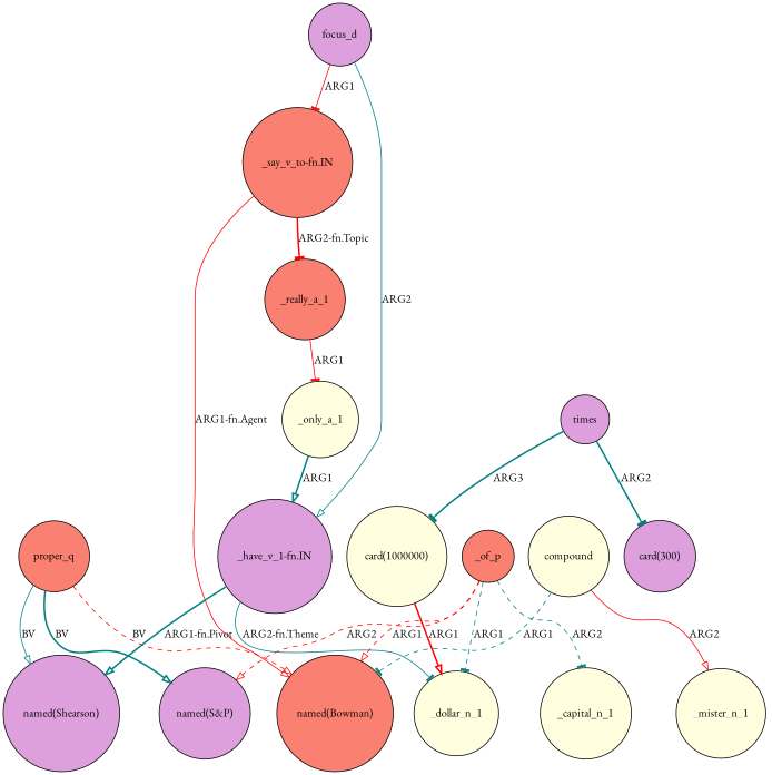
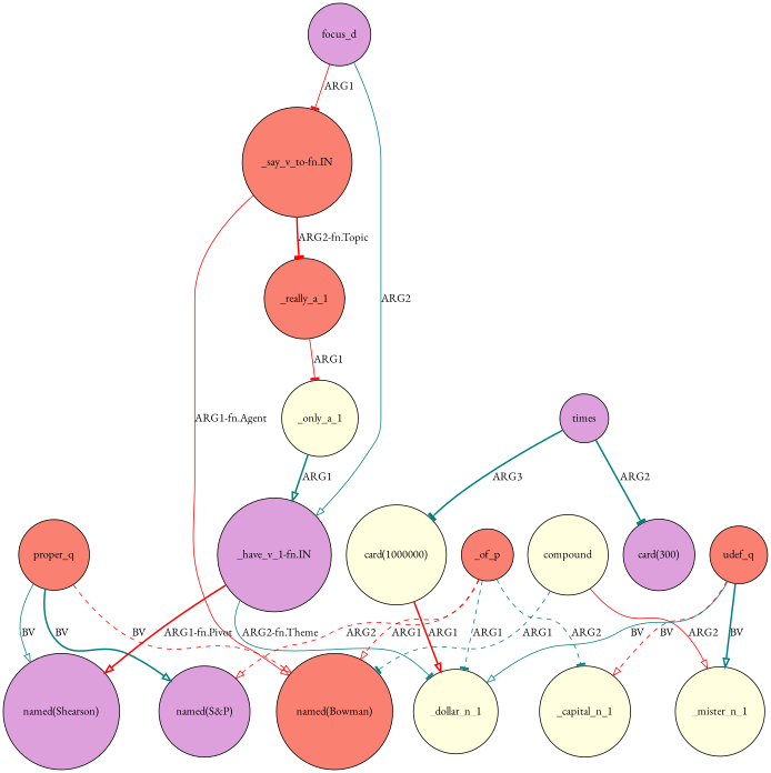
  digraph {
    fontname="EB Garamond"
    node [fillcolor=lightyellow fontname="EB Garamond" shape=circle style=filled]
    edge [arrowhead=onormal color=teal fontname="EB Garamond" style=bold]
    "card(1000000)"
    _dollar_n_1
    proper_q [fillcolor=salmon]
    "named(Shearson)" [fillcolor=plum]
    "named(Bowman)" [fillcolor=salmon]
    "named(S&P)" [fillcolor=plum]
    "_say_v_to-fn.IN" [fillcolor=salmon]
    _really_a_1 [fillcolor=salmon]
    _only_a_1
    "_have_v_1-fn.IN" [fillcolor=plum]
    focus_d [fillcolor=plum]
    _of_p [fillcolor=salmon]
    _capital_n_1
    compound
    _mister_n_1
+   udef_q [fillcolor=salmon]
    times [fillcolor=plum]
    "card(300)" [fillcolor=plum]
    "card(1000000)" -> _dollar_n_1 [color=red label=ARG1]
    proper_q -> "named(Shearson)" [label=BV style=solid]
    proper_q -> "named(Bowman)" [color=red label=BV style=dashed]
    proper_q -> "named(S&P)" [label=BV]
    "_say_v_to-fn.IN" -> "named(Bowman)" [color=red label="ARG1-fn.Agent" style=solid]
    "_say_v_to-fn.IN" -> _really_a_1 [arrowhead=tee color=red label="ARG2-fn.Topic"]
    _really_a_1 -> _only_a_1 [arrowhead=tee color=red label=ARG1 style=solid]
    _only_a_1 -> "_have_v_1-fn.IN" [label=ARG1]
    "_have_v_1-fn.IN" -> _dollar_n_1 [arrowhead=tee label="ARG2-fn.Theme" style=solid]
-   "_have_v_1-fn.IN" -> "named(Shearson)" [label="ARG1-fn.Pivot"]
+   "_have_v_1-fn.IN" -> "named(Shearson)" [color=red label="ARG1-fn.Pivot"]
    focus_d -> "_say_v_to-fn.IN" [arrowhead=tee color=red label=ARG1 style=solid]
    focus_d -> "_have_v_1-fn.IN" [label=ARG2 style=solid]
    _of_p -> _dollar_n_1 [arrowhead=tee label=ARG1 style=dashed]
    _of_p -> "named(Bowman)" [color=red label=ARG1 style=dashed]
    _of_p -> "named(S&P)" [color=red label=ARG2 style=dashed]
    _of_p -> _capital_n_1 [arrowhead=tee label=ARG2 style=dashed]
    compound -> "named(Bowman)" [arrowhead=tee label=ARG1 style=dashed]
    compound -> _mister_n_1 [color=red label=ARG2 style=solid]
+   udef_q -> _dollar_n_1 [label=BV style=solid]
+   udef_q -> _capital_n_1 [color=red label=BV style=dashed]
+   udef_q -> _mister_n_1 [label=BV]
    times -> "card(1000000)" [arrowhead=tee label=ARG3]
    times -> "card(300)" [arrowhead=tee label=ARG2]
  }
